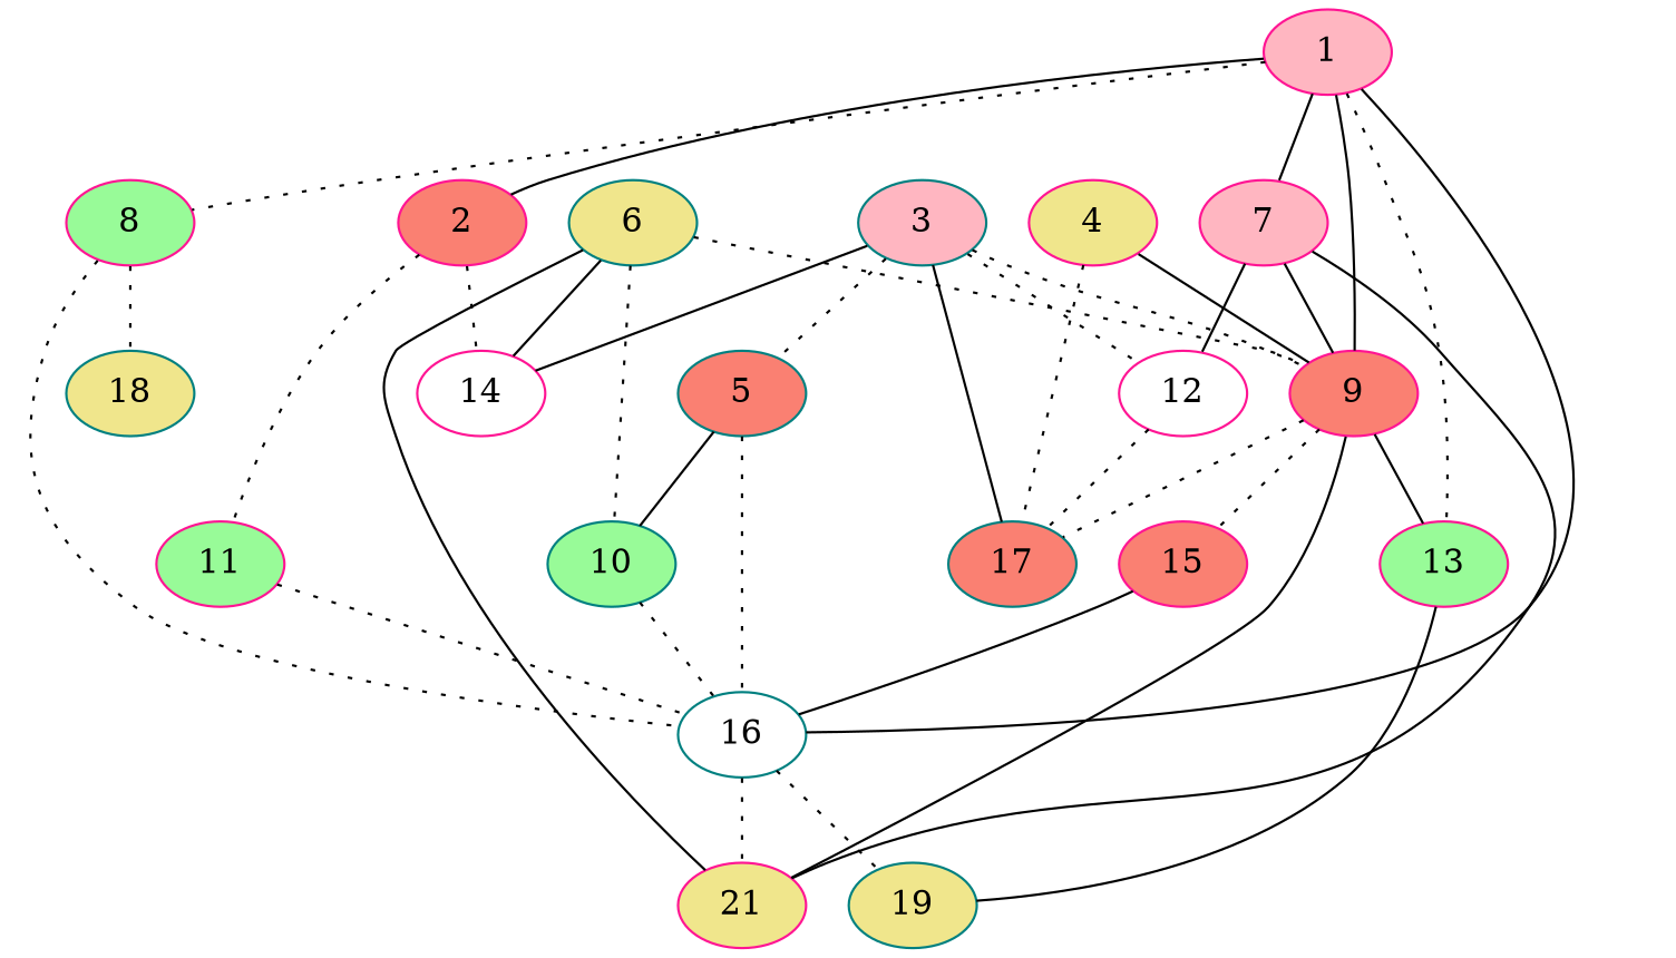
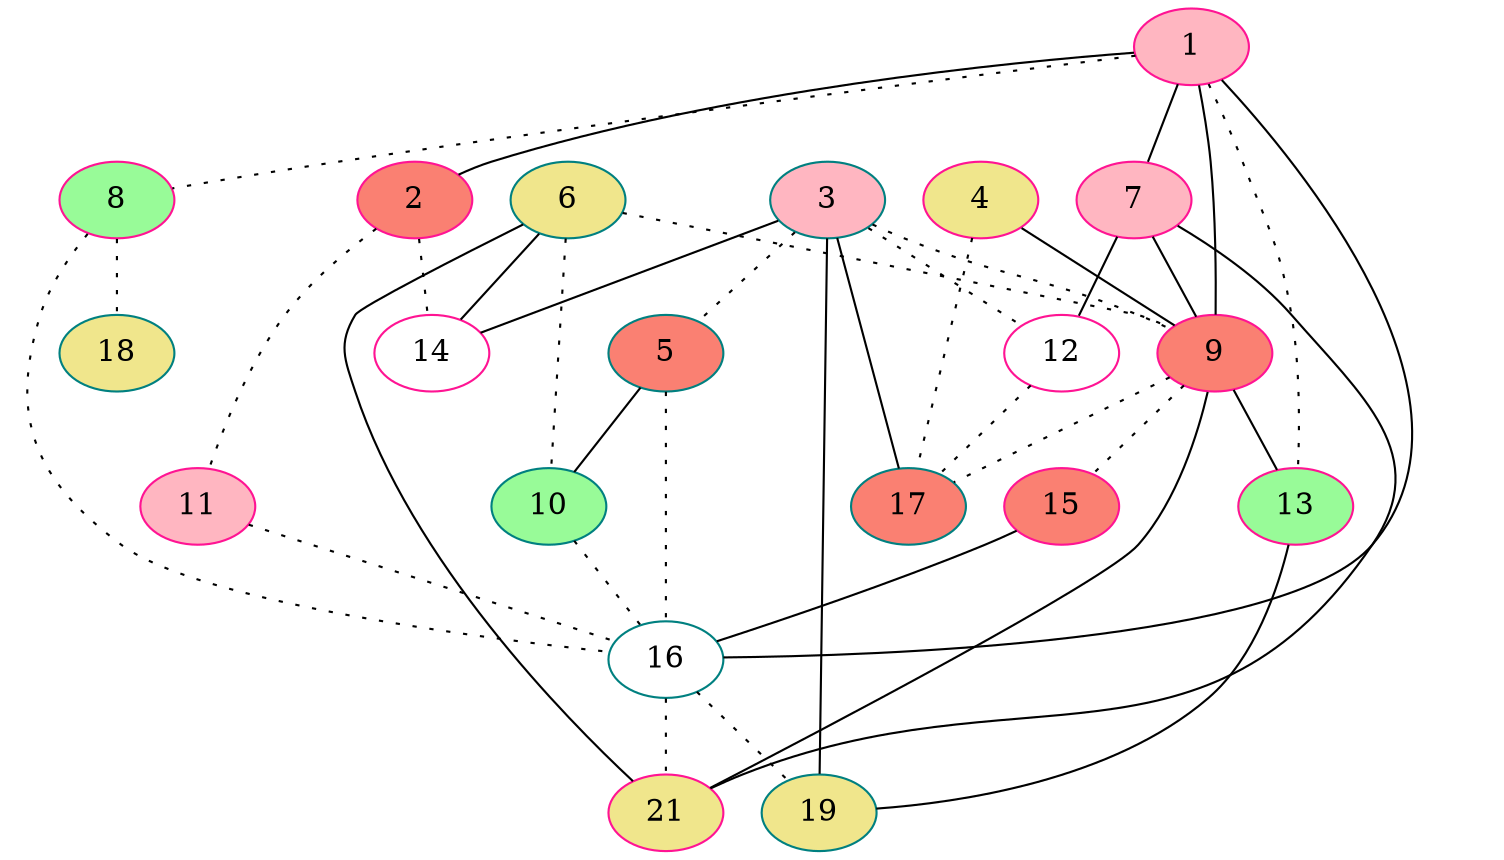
  graph {
    node [color=deeppink fillcolor=salmon style=filled]
    edge [style=dotted weight=1.0]
    1 [fillcolor=lightpink]
    2
    7 [fillcolor=lightpink]
    8 [fillcolor=palegreen]
    9
    13 [fillcolor=palegreen]
    16 [color=teal fillcolor=white]
-   11 [fillcolor=palegreen]
+   11 [fillcolor=lightpink]
    14 [fillcolor=white]
    12 [fillcolor=white]
    21 [fillcolor=khaki]
    18 [color=teal fillcolor=khaki]
    17 [color=teal]
    15
    19 [color=teal fillcolor=khaki]
    3 [color=teal fillcolor=lightpink]
    5 [color=teal]
    10 [color=teal fillcolor=palegreen]
    4 [fillcolor=khaki]
    6 [color=teal fillcolor=khaki]
    1 -- 2 [style=solid]
    1 -- 7 [style=solid]
    1 -- 8
    1 -- 9 [style=solid]
    1 -- 13
    1 -- 16 [style=solid]
    2 -- 11
    2 -- 14
    7 -- 9 [style=solid]
    7 -- 12 [style=solid]
    7 -- 21 [style=solid]
    8 -- 16
    8 -- 18
    9 -- 13 [style=solid]
    9 -- 21 [style=solid]
    9 -- 17
    9 -- 15
    13 -- 19 [style=solid]
    16 -- 21
    16 -- 19
    11 -- 16
    12 -- 17
    15 -- 16 [style=solid]
    3 -- 9 [weight=2.0]
    3 -- 14 [style=solid]
    3 -- 12
    3 -- 17 [style=solid]
+   3 -- 19 [style=solid]
    3 -- 5
    5 -- 16
    5 -- 10 [style=solid]
    10 -- 16
    4 -- 9 [style=solid]
    4 -- 17
    6 -- 9 [weight=2.0]
    6 -- 14 [style=solid]
    6 -- 21 [style=solid]
    6 -- 10
  }
